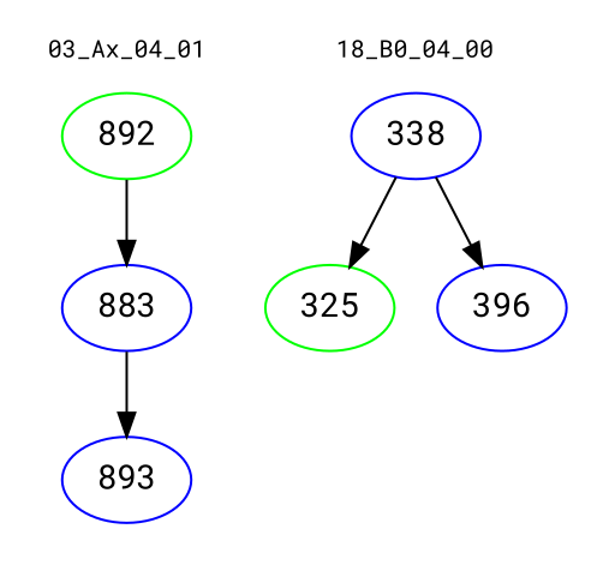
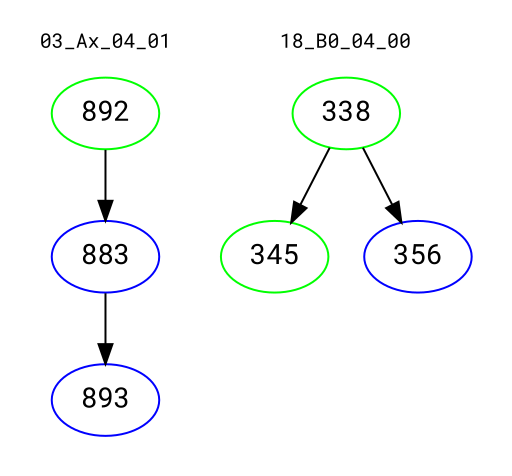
  digraph {
    fontname="Roboto Mono"
    node [color=blue fontname="Roboto Mono"]
    edge [color=black fontname="Roboto Mono"]
    n1 [label=883]
    n2 [color=green label=892]
    n3 [label=893]
-   n4 [label=338]
-   n5 [color=green label=325]
-   n6 [label=396]
+   n4 [color=green label=338]
+   n5 [color=green label=345]
+   n6 [label=356]
    subgraph cluster_1 {
      color=white
      fontsize=10
      label="03_Ax_04_01"
      n1
      n2
      n3
    }
    subgraph cluster_2 {
      color=white
      fontsize=10
      label="18_B0_04_00"
      n4
      n5
      n6
    }
    n1 -> n3
    n2 -> n1
    n4 -> n5
    n4 -> n6
  }
